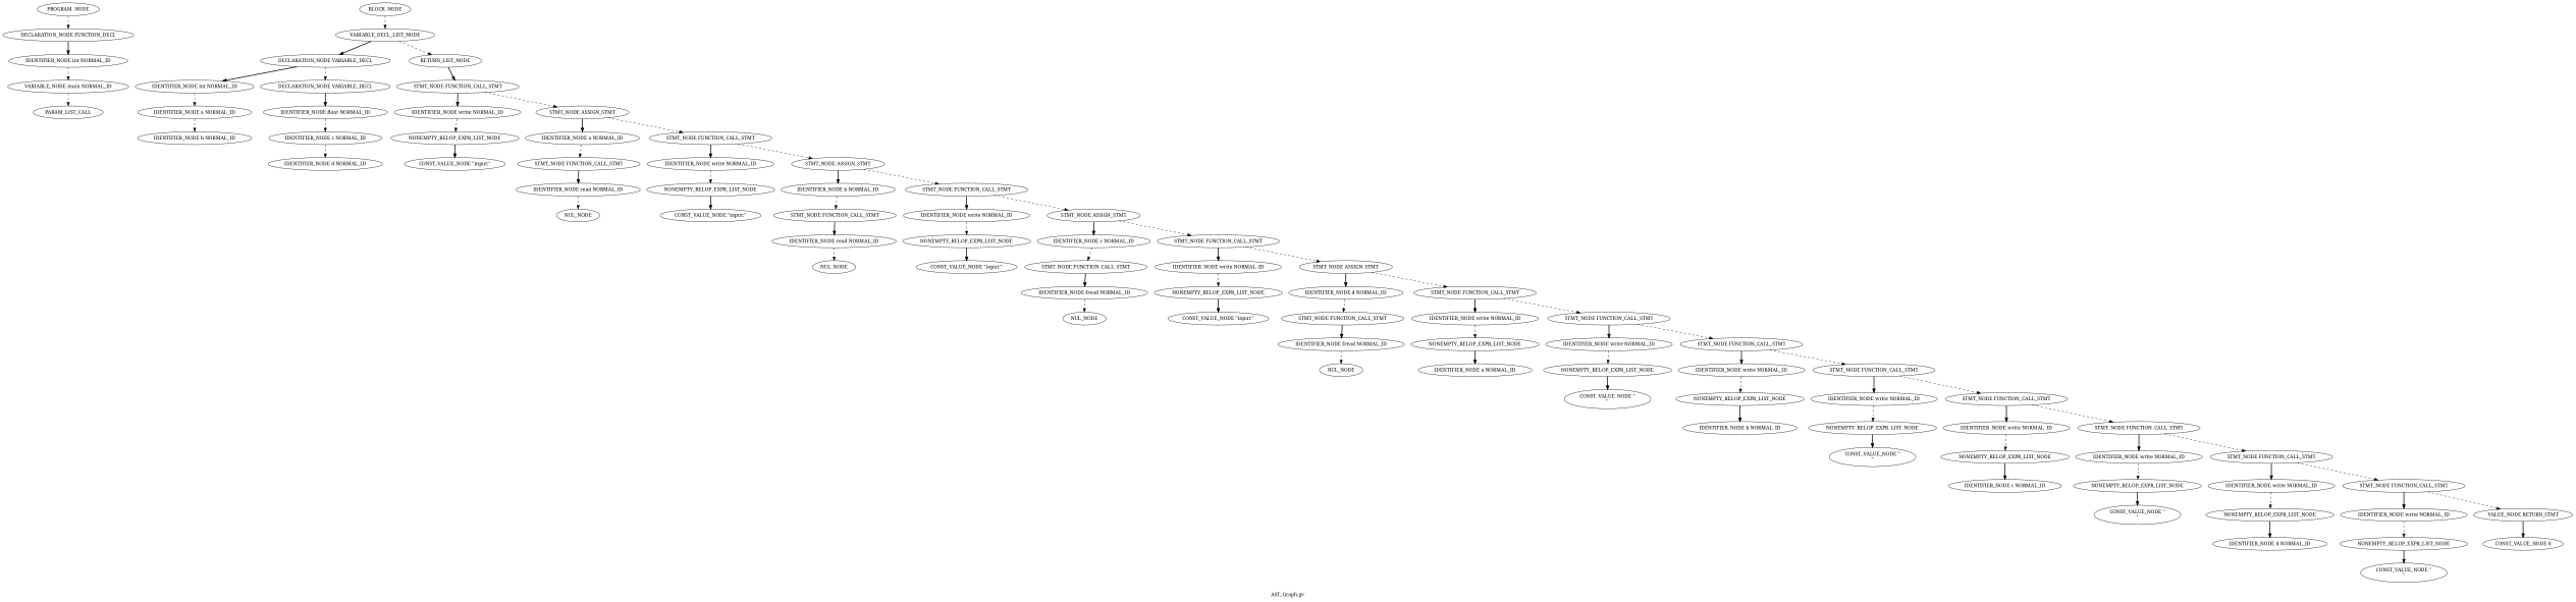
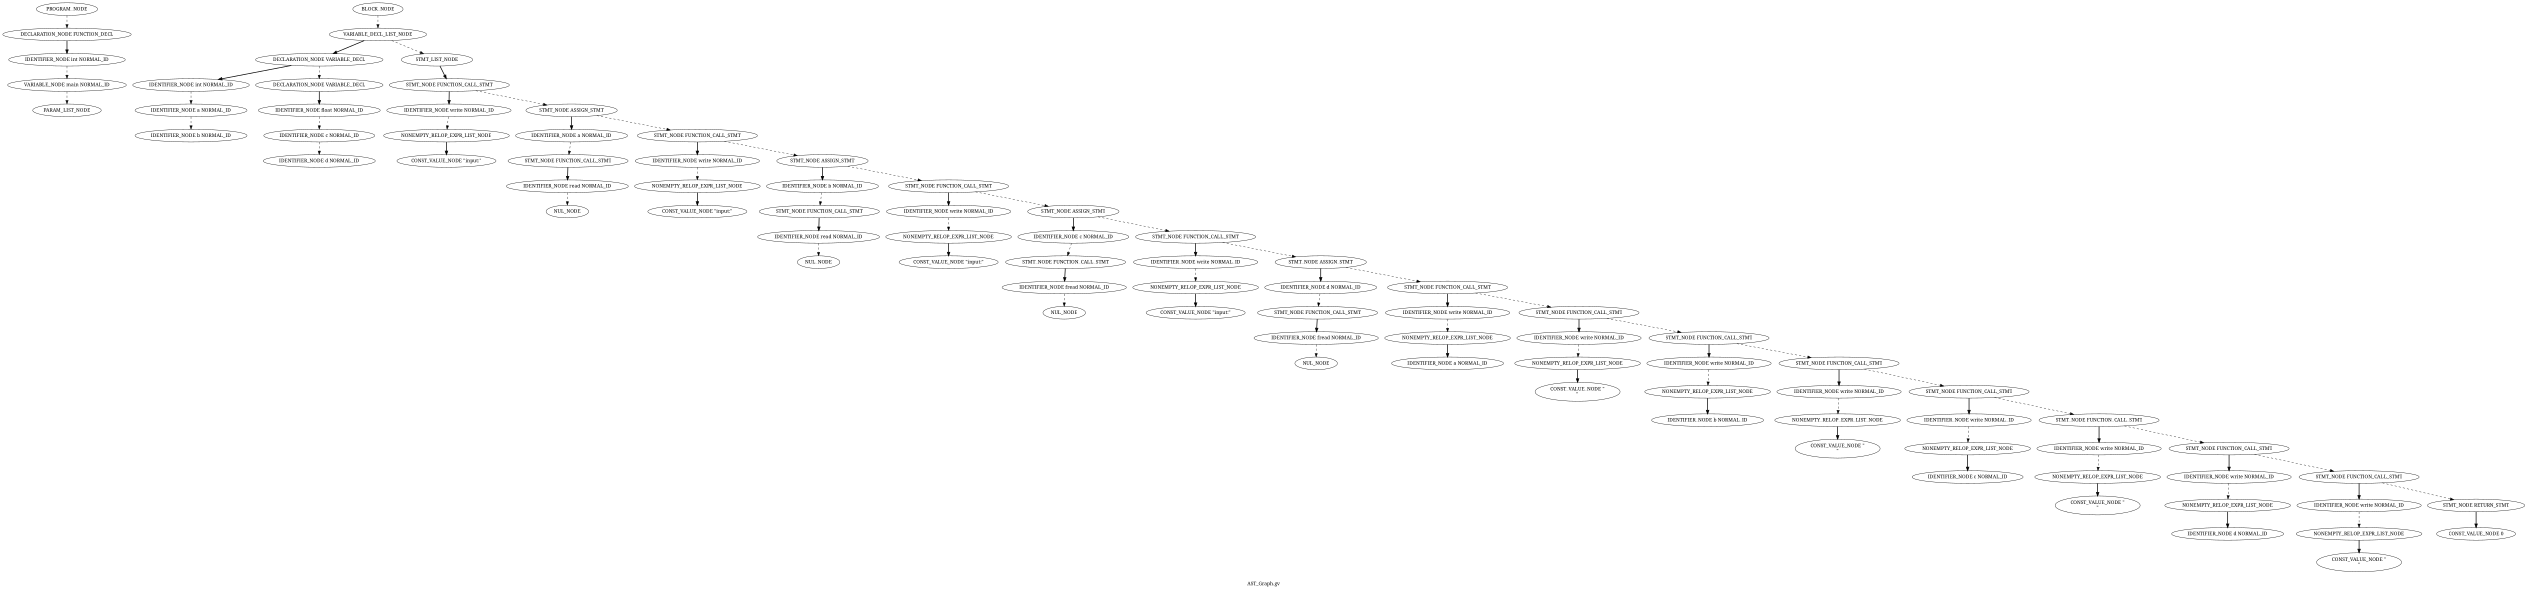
  digraph {
    fontname="Noto Serif"
    label="AST_Graph.gv"
    node [fontname="Noto Serif"]
    edge [fontname="Noto Serif" style=dashed]
    n1 [label=PROGRAM_NODE]
    n2 [label="DECLARATION_NODE FUNCTION_DECL"]
    n3 [label="IDENTIFIER_NODE int NORMAL_ID"]
    n4 [label="VARIABLE_NODE main NORMAL_ID"]
-   n5 [label=PARAM_LIST_CALL]
+   n5 [label=PARAM_LIST_NODE]
    n6 [label=BLOCK_NODE]
    n7 [label=VARIABLE_DECL_LIST_NODE]
    n8 [label="DECLARATION_NODE VARIABLE_DECL"]
-   n9 [label=RETURN_LIST_NODE]
+   n9 [label=STMT_LIST_NODE]
    n10 [label="IDENTIFIER_NODE int NORMAL_ID"]
    n11 [label="DECLARATION_NODE VARIABLE_DECL"]
    n12 [label="STMT_NODE FUNCTION_CALL_STMT"]
    n13 [label="IDENTIFIER_NODE a NORMAL_ID"]
    n14 [label="IDENTIFIER_NODE float NORMAL_ID"]
    n15 [label="IDENTIFIER_NODE b NORMAL_ID"]
    n16 [label="IDENTIFIER_NODE c NORMAL_ID"]
    n17 [label="IDENTIFIER_NODE d NORMAL_ID"]
    n18 [label="IDENTIFIER_NODE write NORMAL_ID"]
    n19 [label="STMT_NODE ASSIGN_STMT"]
    n20 [label=NONEMPTY_RELOP_EXPR_LIST_NODE]
    n21 [label="IDENTIFIER_NODE a NORMAL_ID"]
    n22 [label="STMT_NODE FUNCTION_CALL_STMT"]
    n23 [label="CONST_VALUE_NODE \"input:\""]
    n24 [label="STMT_NODE FUNCTION_CALL_STMT"]
    n25 [label="IDENTIFIER_NODE write NORMAL_ID"]
    n26 [label="STMT_NODE ASSIGN_STMT"]
    n27 [label="IDENTIFIER_NODE read NORMAL_ID"]
    n28 [label=NUL_NODE]
    n29 [label=NONEMPTY_RELOP_EXPR_LIST_NODE]
    n30 [label="IDENTIFIER_NODE b NORMAL_ID"]
    n31 [label="STMT_NODE FUNCTION_CALL_STMT"]
    n32 [label="CONST_VALUE_NODE \"input:\""]
    n33 [label="STMT_NODE FUNCTION_CALL_STMT"]
    n34 [label="IDENTIFIER_NODE write NORMAL_ID"]
    n35 [label="STMT_NODE ASSIGN_STMT"]
    n36 [label="IDENTIFIER_NODE read NORMAL_ID"]
    n37 [label=NUL_NODE]
    n38 [label=NONEMPTY_RELOP_EXPR_LIST_NODE]
    n39 [label="IDENTIFIER_NODE c NORMAL_ID"]
    n40 [label="STMT_NODE FUNCTION_CALL_STMT"]
    n41 [label="CONST_VALUE_NODE \"input:\""]
    n42 [label="STMT_NODE FUNCTION_CALL_STMT"]
    n43 [label="IDENTIFIER_NODE write NORMAL_ID"]
    n44 [label="STMT_NODE ASSIGN_STMT"]
    n45 [label="IDENTIFIER_NODE fread NORMAL_ID"]
    n46 [label=NUL_NODE]
    n47 [label=NONEMPTY_RELOP_EXPR_LIST_NODE]
    n48 [label="IDENTIFIER_NODE d NORMAL_ID"]
    n49 [label="STMT_NODE FUNCTION_CALL_STMT"]
    n50 [label="CONST_VALUE_NODE \"input:\""]
    n51 [label="STMT_NODE FUNCTION_CALL_STMT"]
    n52 [label="IDENTIFIER_NODE write NORMAL_ID"]
    n53 [label="STMT_NODE FUNCTION_CALL_STMT"]
    n54 [label="IDENTIFIER_NODE fread NORMAL_ID"]
    n55 [label=NUL_NODE]
    n56 [label=NONEMPTY_RELOP_EXPR_LIST_NODE]
    n57 [label="IDENTIFIER_NODE write NORMAL_ID"]
    n58 [label="STMT_NODE FUNCTION_CALL_STMT"]
    n59 [label="IDENTIFIER_NODE a NORMAL_ID"]
    n60 [label=NONEMPTY_RELOP_EXPR_LIST_NODE]
    n61 [label="IDENTIFIER_NODE write NORMAL_ID"]
    n62 [label="STMT_NODE FUNCTION_CALL_STMT"]
    n63 [label="CONST_VALUE_NODE \"\n\""]
    n64 [label=NONEMPTY_RELOP_EXPR_LIST_NODE]
    n65 [label="IDENTIFIER_NODE write NORMAL_ID"]
    n66 [label="STMT_NODE FUNCTION_CALL_STMT"]
    n67 [label="IDENTIFIER_NODE b NORMAL_ID"]
    n68 [label=NONEMPTY_RELOP_EXPR_LIST_NODE]
    n69 [label="IDENTIFIER_NODE write NORMAL_ID"]
    n70 [label="STMT_NODE FUNCTION_CALL_STMT"]
    n71 [label="CONST_VALUE_NODE \"\n\""]
    n72 [label=NONEMPTY_RELOP_EXPR_LIST_NODE]
    n73 [label="IDENTIFIER_NODE write NORMAL_ID"]
    n74 [label="STMT_NODE FUNCTION_CALL_STMT"]
    n75 [label="IDENTIFIER_NODE c NORMAL_ID"]
    n76 [label=NONEMPTY_RELOP_EXPR_LIST_NODE]
    n77 [label="IDENTIFIER_NODE write NORMAL_ID"]
    n78 [label="STMT_NODE FUNCTION_CALL_STMT"]
    n79 [label="CONST_VALUE_NODE \"\n\""]
    n80 [label=NONEMPTY_RELOP_EXPR_LIST_NODE]
    n81 [label="IDENTIFIER_NODE write NORMAL_ID"]
-   n82 [label="VALUE_NODE RETURN_STMT"]
+   n82 [label="STMT_NODE RETURN_STMT"]
    n83 [label="IDENTIFIER_NODE d NORMAL_ID"]
    n84 [label=NONEMPTY_RELOP_EXPR_LIST_NODE]
    n85 [label="CONST_VALUE_NODE 0"]
    n86 [label="CONST_VALUE_NODE \"\n\""]
    n1 -> n2
    n2 -> n3 [style=bold]
    n3 -> n4
    n4 -> n5
    n6 -> n7
    n7 -> n8 [style=bold]
    n7 -> n9
    n8 -> n10 [style=bold]
    n8 -> n11
    n9 -> n12 [style=bold]
    n10 -> n13
    n11 -> n14 [style=bold]
    n12 -> n18 [style=bold]
    n12 -> n19
    n13 -> n15
    n14 -> n16
    n16 -> n17
    n18 -> n20
    n19 -> n21 [style=bold]
    n19 -> n22
    n20 -> n23 [style=bold]
    n21 -> n24
    n22 -> n25 [style=bold]
    n22 -> n26
    n24 -> n27 [style=bold]
    n25 -> n29
    n26 -> n30 [style=bold]
    n26 -> n31
    n27 -> n28
    n29 -> n32 [style=bold]
    n30 -> n33
    n31 -> n34 [style=bold]
    n31 -> n35
    n33 -> n36 [style=bold]
    n34 -> n38
    n35 -> n39 [style=bold]
    n35 -> n40
    n36 -> n37
    n38 -> n41 [style=bold]
    n39 -> n42
    n40 -> n43 [style=bold]
    n40 -> n44
    n42 -> n45 [style=bold]
    n43 -> n47
    n44 -> n48 [style=bold]
    n44 -> n49
    n45 -> n46
    n47 -> n50 [style=bold]
    n48 -> n51
    n49 -> n52 [style=bold]
    n49 -> n53
    n51 -> n54 [style=bold]
    n52 -> n56
    n53 -> n57 [style=bold]
    n53 -> n58
    n54 -> n55
    n56 -> n59 [style=bold]
    n57 -> n60
    n58 -> n61 [style=bold]
    n58 -> n62
    n60 -> n63 [style=bold]
    n61 -> n64
    n62 -> n65 [style=bold]
    n62 -> n66
    n64 -> n67 [style=bold]
    n65 -> n68
    n66 -> n69 [style=bold]
    n66 -> n70
    n68 -> n71 [style=bold]
    n69 -> n72
    n70 -> n73 [style=bold]
    n70 -> n74
    n72 -> n75 [style=bold]
    n73 -> n76
    n74 -> n77 [style=bold]
    n74 -> n78
    n76 -> n79 [style=bold]
    n77 -> n80
    n78 -> n81 [style=bold]
    n78 -> n82
    n80 -> n83 [style=bold]
    n81 -> n84
    n82 -> n85 [style=bold]
    n84 -> n86 [style=bold]
  }
